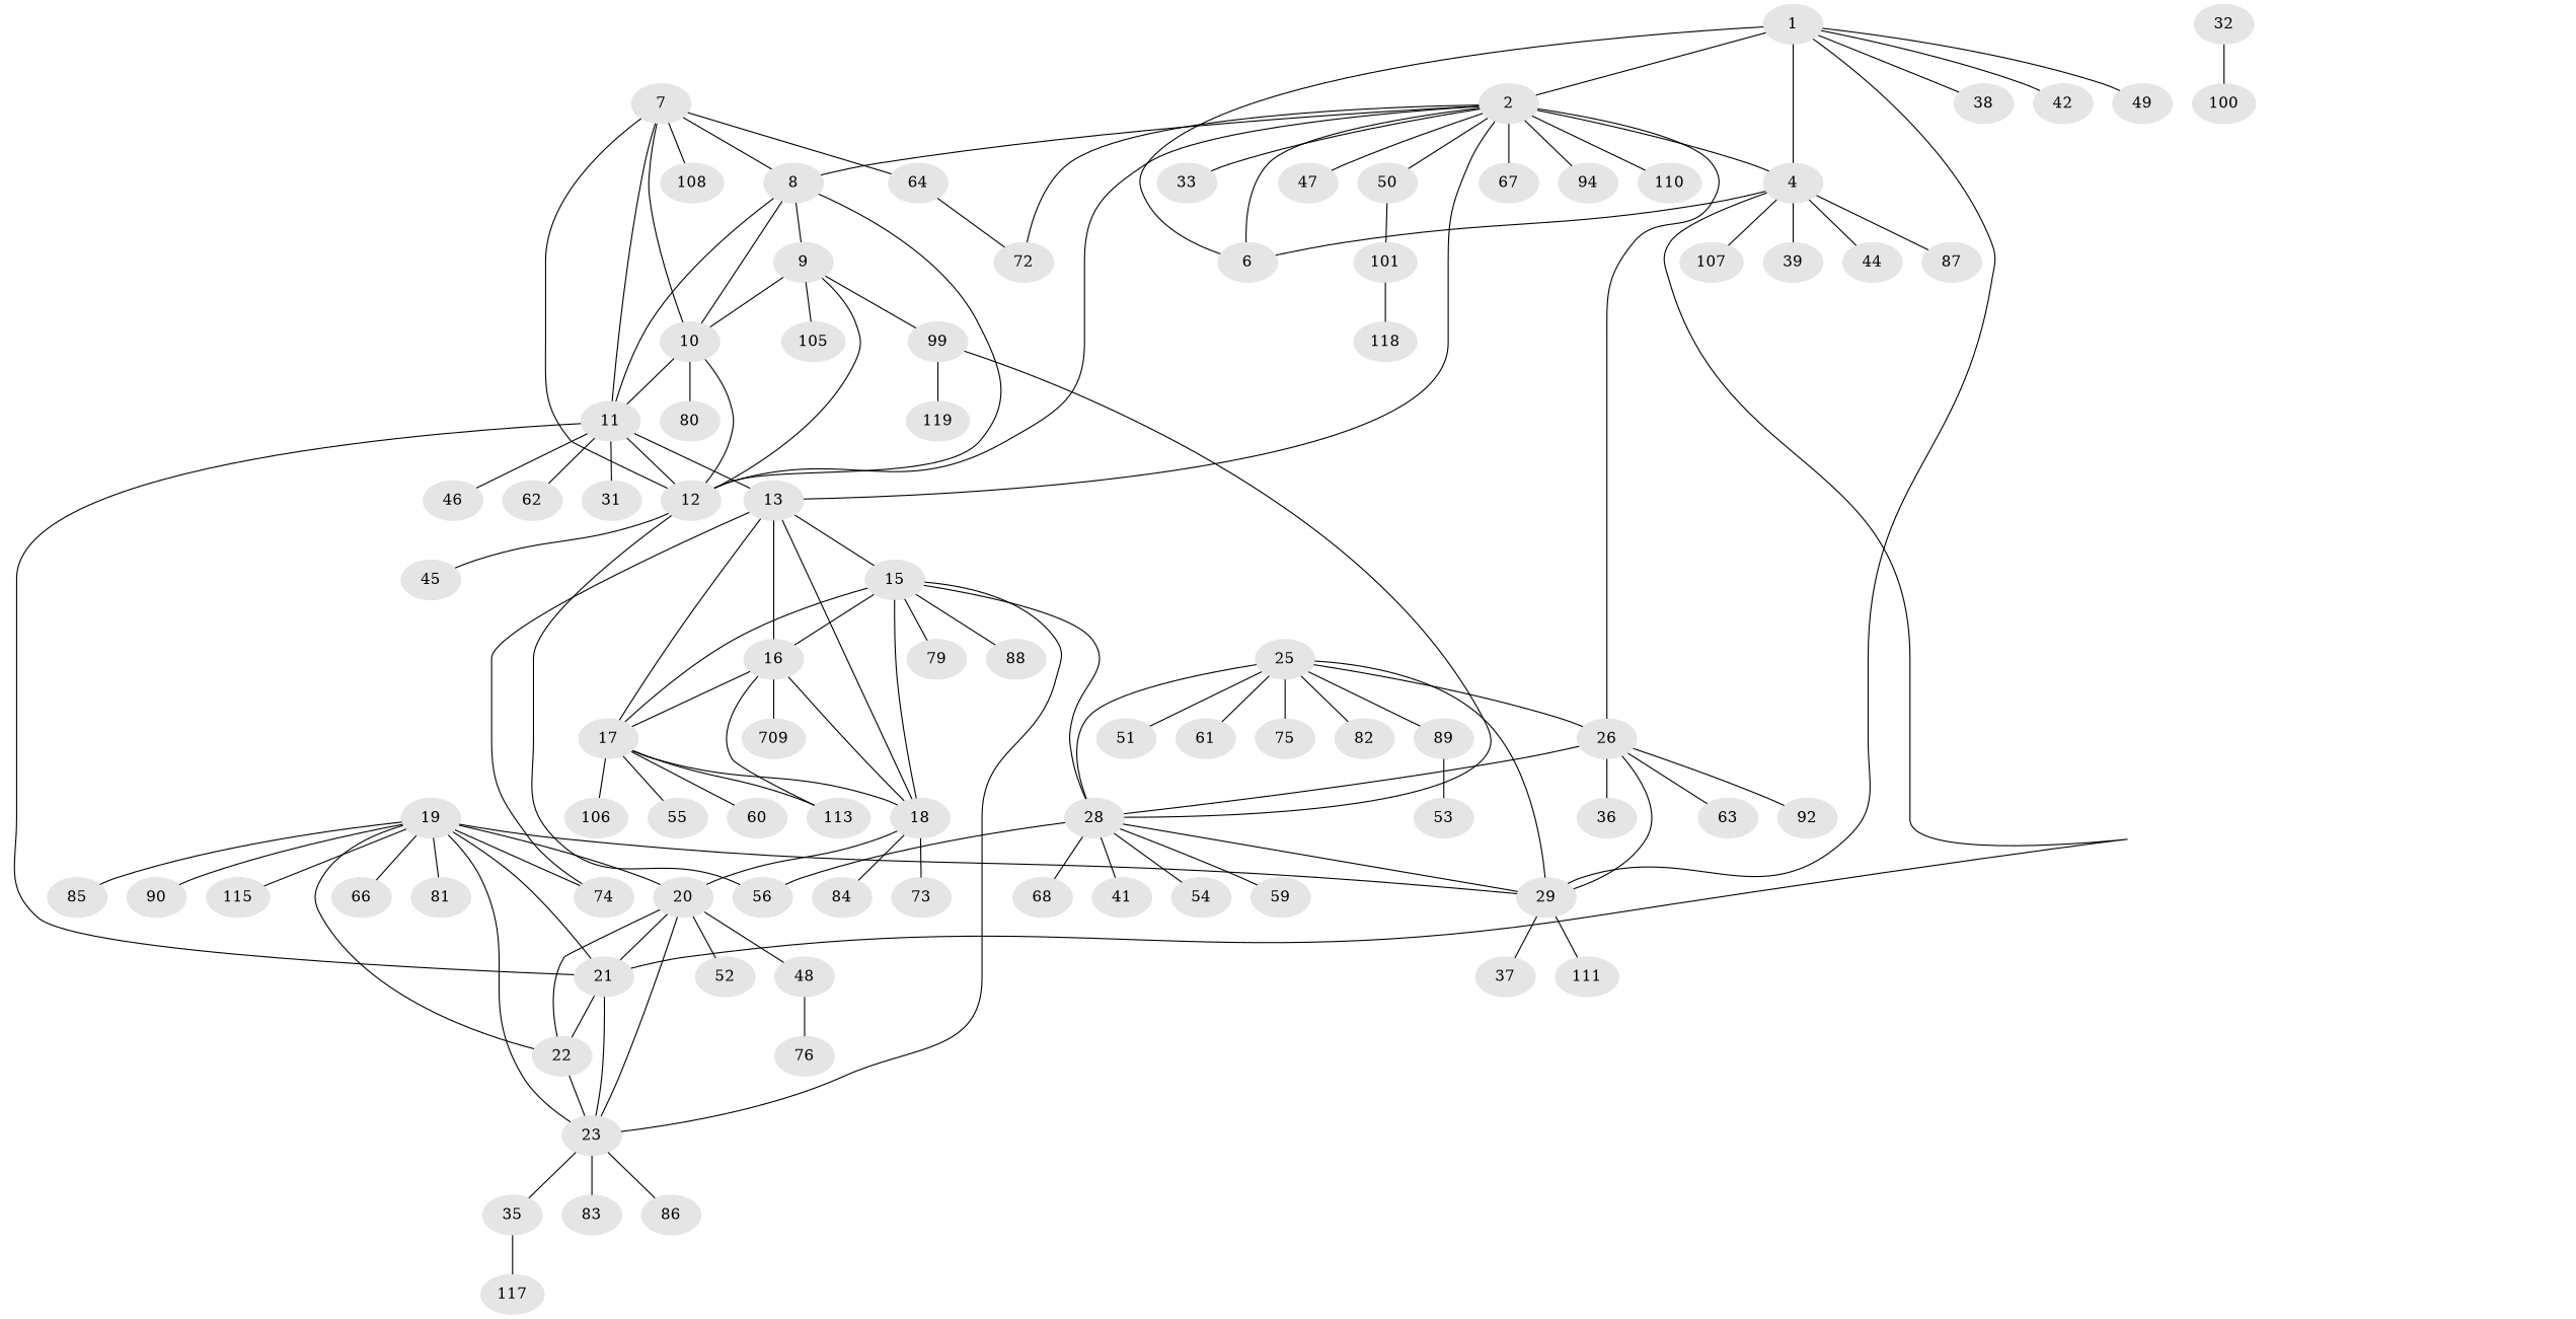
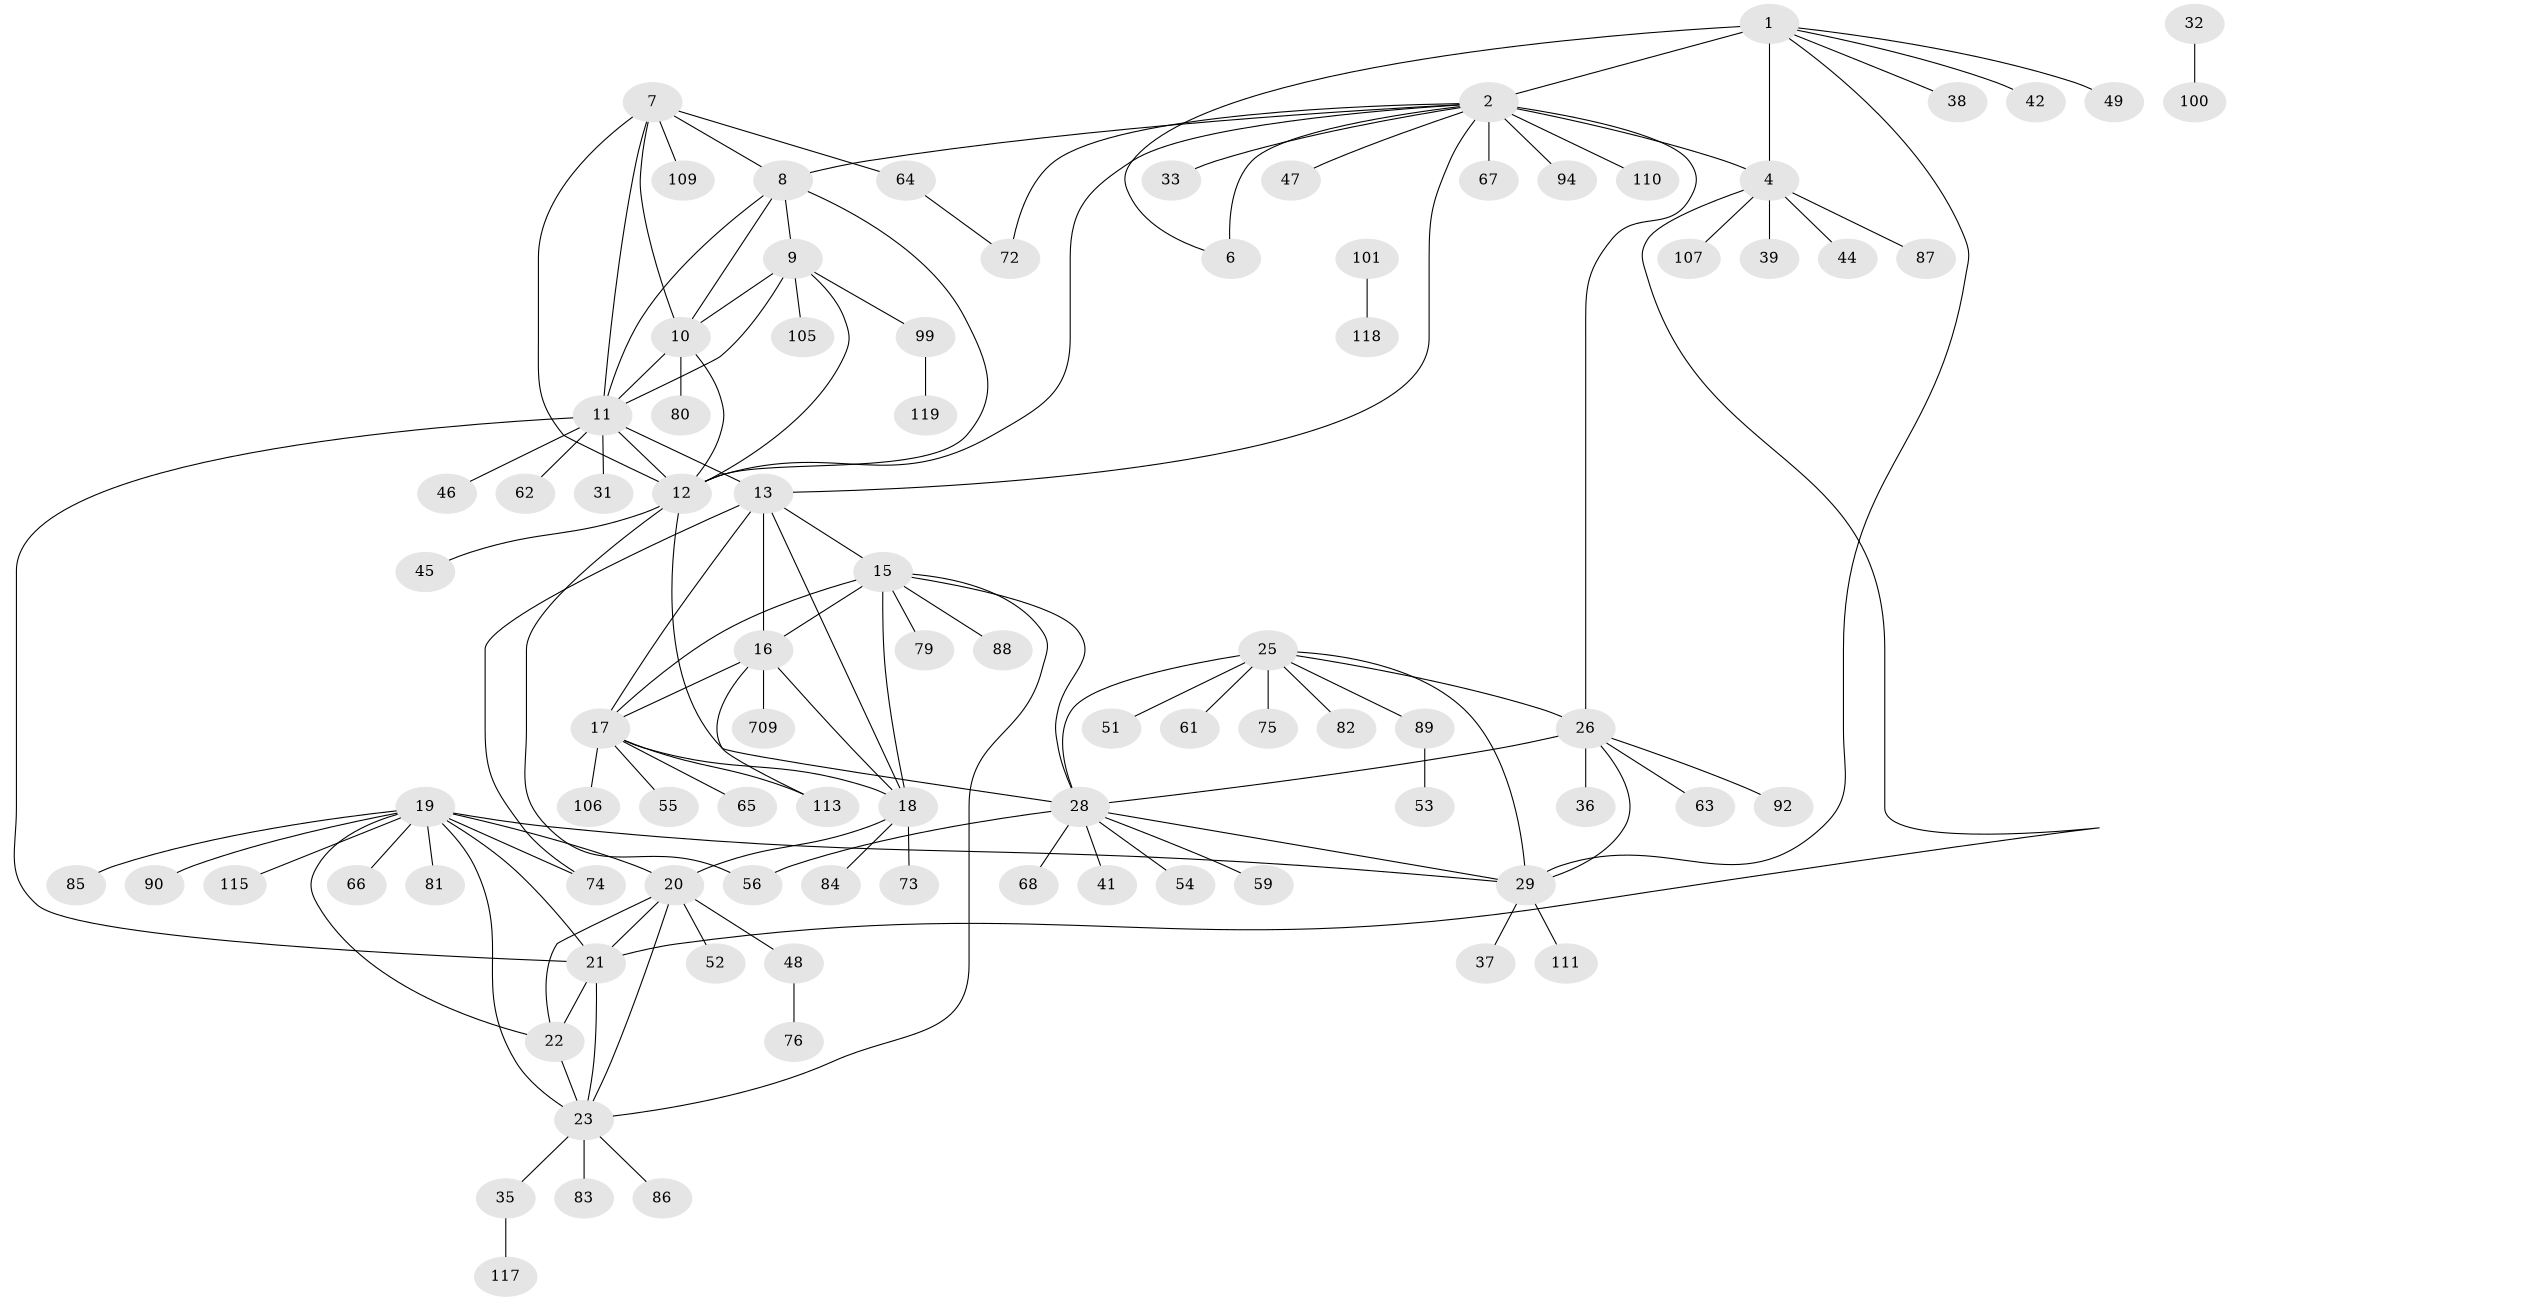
  graph {
    node [color=gray90 style=filled]
    1 [super="+57"]
    2 [super="+3"]
    4 [super="+5"]
    6 [super="+97"]
    29 [super="+98"]
    38
    42
    49
    8 [super="+34"]
    12 [super="+93"]
    13 [super="+14"]
    26 [super="+102"]
    33
    47
-   50
    67
    72 [super="+78"]
    94
    110
    21
    39
    44
    87
    107
    37
    111
    9 [super="+77"]
    10
    11 [super="+60"]
    28 [super="+30"]
    45
    56
    15 [super="+114"]
    16 [super="+120"]
    17 [super="+40"]
    18 [super="+71"]
    74
    36
    63
    92
    101
    23 [super="+58"]
    22
    7 [super="+70"]
    64
-   108
+   108 [label=109]
    99
    105
    80
    31
    46
    62
    119
    41
    54
    59 [super="+112"]
    68 [super="+69"]
    79
    88
    n60 [label=709]
    113
    55
-   65 [super="+91" label=60]
+   65 [super="+91"]
    106
    20 [super="+43"]
    73
    84
    35
    83
    86
    32 [super="+104"]
    100
    48 [super="+96"]
    52
    19 [super="+24"]
    66 [super="+95"]
    81
    85
    90
    115
    76
    117
    25 [super="+27"]
    51 [super="+116"]
    61
    75 [super="+103"]
    82
    89
    53
    118
    1 -- 2 [weight=2]
    1 -- 4 [weight=2]
    1 -- 6
    1 -- 29
    1 -- 38
    1 -- 42
    1 -- 49
    2 -- 4 [weight=4]
    2 -- 6 [weight=2]
    2 -- 8
    2 -- 12
    2 -- 13
    2 -- 26
    2 -- 33
    2 -- 47
-   2 -- 50
    2 -- 67
    2 -- 72
    2 -- 94
    2 -- 110
-   4 -- 6 [weight=2]
    4 -- 21
    4 -- 39
    4 -- 44
    4 -- 87
    4 -- 107
    29 -- 37
    29 -- 111
    8 -- 12
    8 -- 9
    8 -- 10
    8 -- 11
-   99 -- 28
+   12 -- 28
    12 -- 45
    12 -- 56
    13 -- 15 [weight=2]
    13 -- 16 [weight=2]
    13 -- 17 [weight=2]
    13 -- 18 [weight=2]
    13 -- 74
    26 -- 29
    26 -- 28 [weight=2]
    26 -- 36
    26 -- 63
    26 -- 92
-   50 -- 101
    21 -- 23
    21 -- 22
    9 -- 12
    9 -- 10
+   9 -- 11
    9 -- 99
    9 -- 105
    10 -- 12
    10 -- 11
    10 -- 80
    11 -- 12
    11 -- 13
    11 -- 21
    11 -- 31
    11 -- 46
    11 -- 62
    28 -- 29 [weight=2]
    28 -- 56
    28 -- 41
    28 -- 54
    28 -- 59
    28 -- 68
    15 -- 28
    15 -- 16
    15 -- 17
    15 -- 18
    15 -- 23
    15 -- 79
    15 -- 88
    16 -- 17
    16 -- 18
    16 -- n60
    16 -- 113
    17 -- 18
    17 -- 113
    17 -- 55
    17 -- 65
    17 -- 106
    18 -- 20
    18 -- 73
    18 -- 84
    101 -- 118
    23 -- 35
    23 -- 83
    23 -- 86
    22 -- 23
    7 -- 8
    7 -- 12
    7 -- 10
    7 -- 11
    7 -- 64
    7 -- 108
    64 -- 72
    99 -- 119
    20 -- 21
    20 -- 23
    20 -- 22
    20 -- 48
    20 -- 52
    35 -- 117
    32 -- 100
    48 -- 76
    19 -- 29
    19 -- 21 [weight=2]
    19 -- 74
    19 -- 23 [weight=2]
    19 -- 22 [weight=2]
    19 -- 20 [weight=2]
    19 -- 66
    19 -- 81
    19 -- 85
    19 -- 90
    19 -- 115
    25 -- 29 [weight=2]
    25 -- 26 [weight=2]
    25 -- 28 [weight=4]
    25 -- 51
    25 -- 61
    25 -- 75
    25 -- 82
    25 -- 89
    89 -- 53
  }
